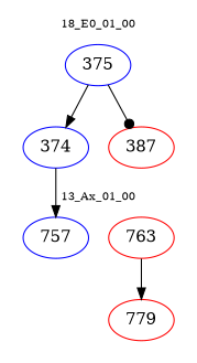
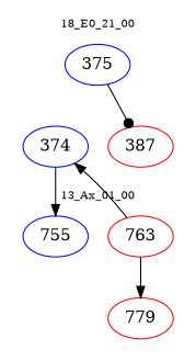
  digraph {
    node [color=red]
    edge [arrowhead=normal color=black]
    n1 [label=763]
-   n2 [color=blue label=757]
+   n2 [color=blue label=755]
    n3 [label=779]
    n4 [color=blue label=375]
    n5 [color=blue label=374]
    n6 [label=387]
    subgraph cluster_1 {
      color=white
      fontsize=10
      label="13_Ax_01_00"
      n1
      n2
      n3
    }
    subgraph cluster_2 {
      color=white
      fontsize=10
-     label="18_E0_01_00"
+     label="18_E0_21_00"
      n4
      n5
      n6
    }
    n1 -> n3
-   n4 -> n5
+   n1 -> n5
    n4 -> n6 [arrowhead=dot]
    n5 -> n2
  }
